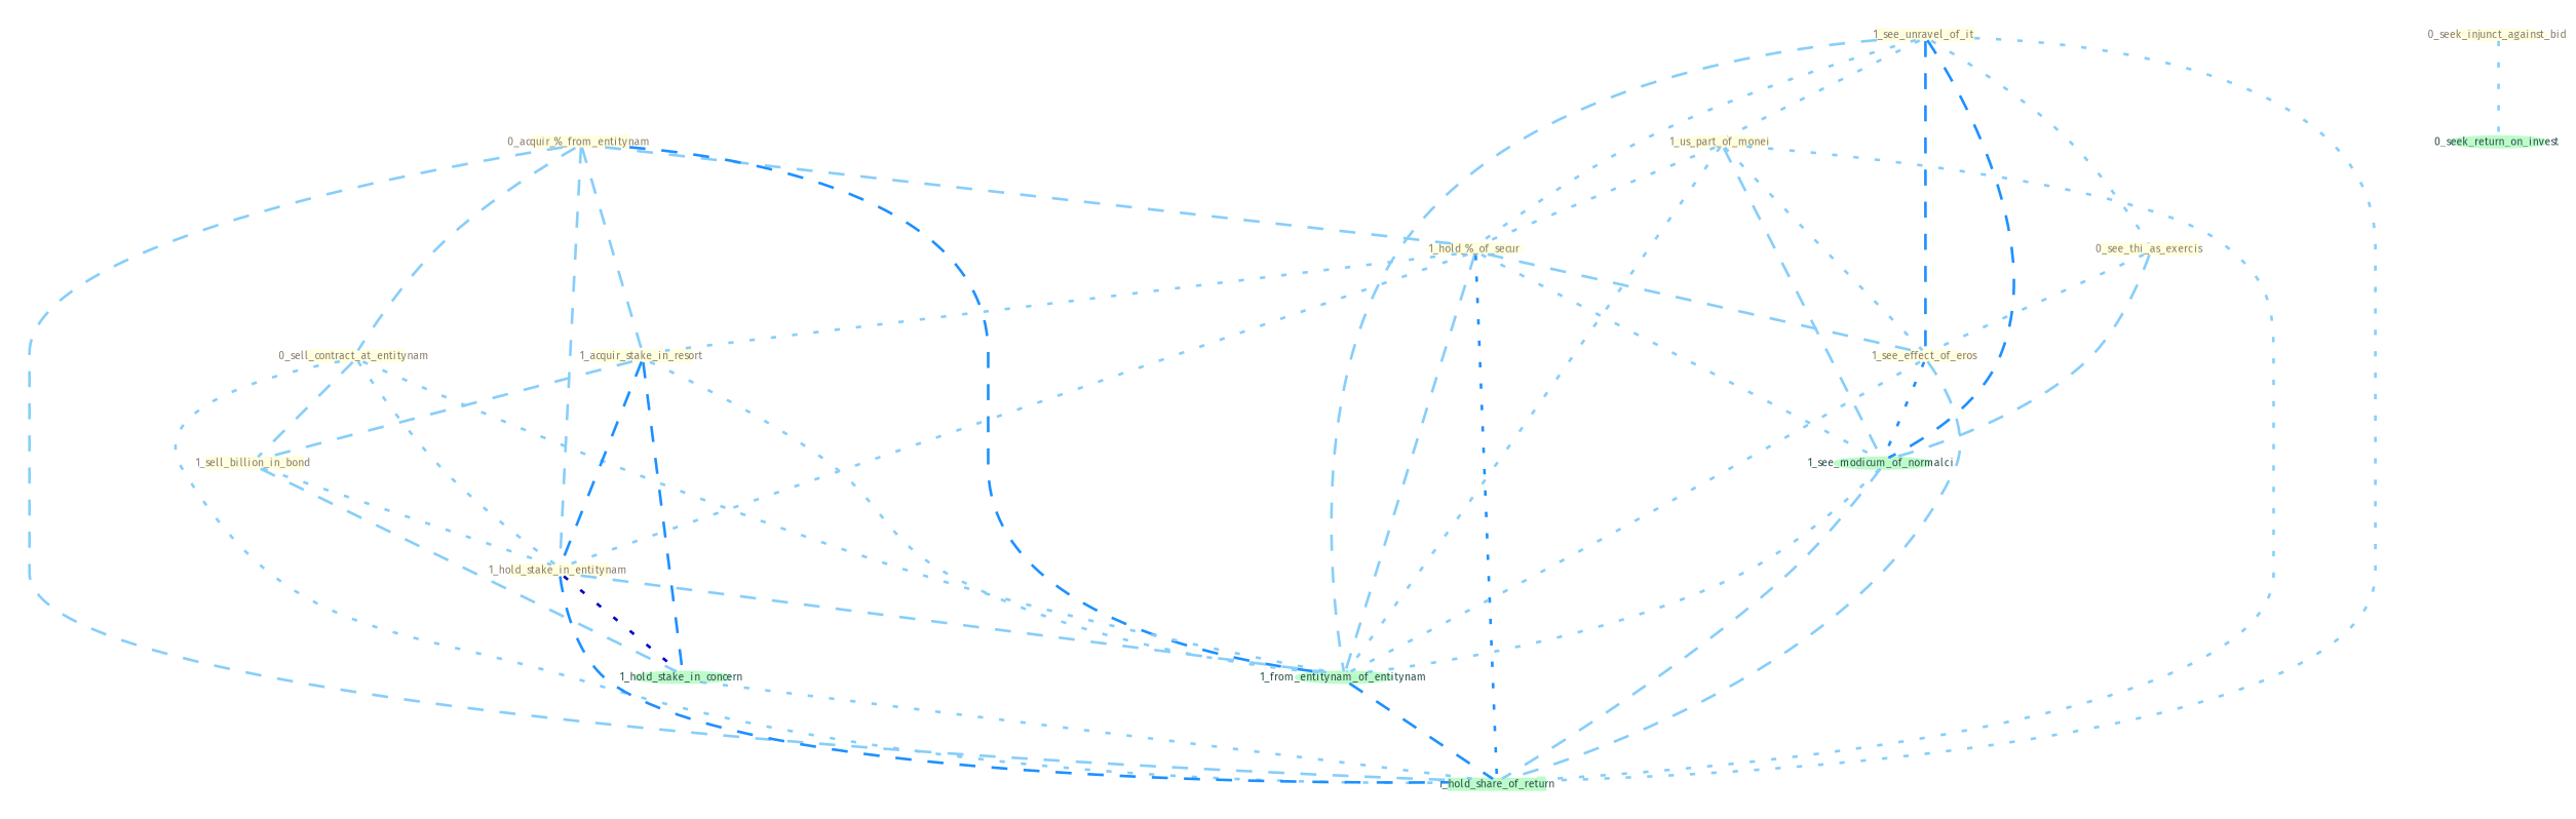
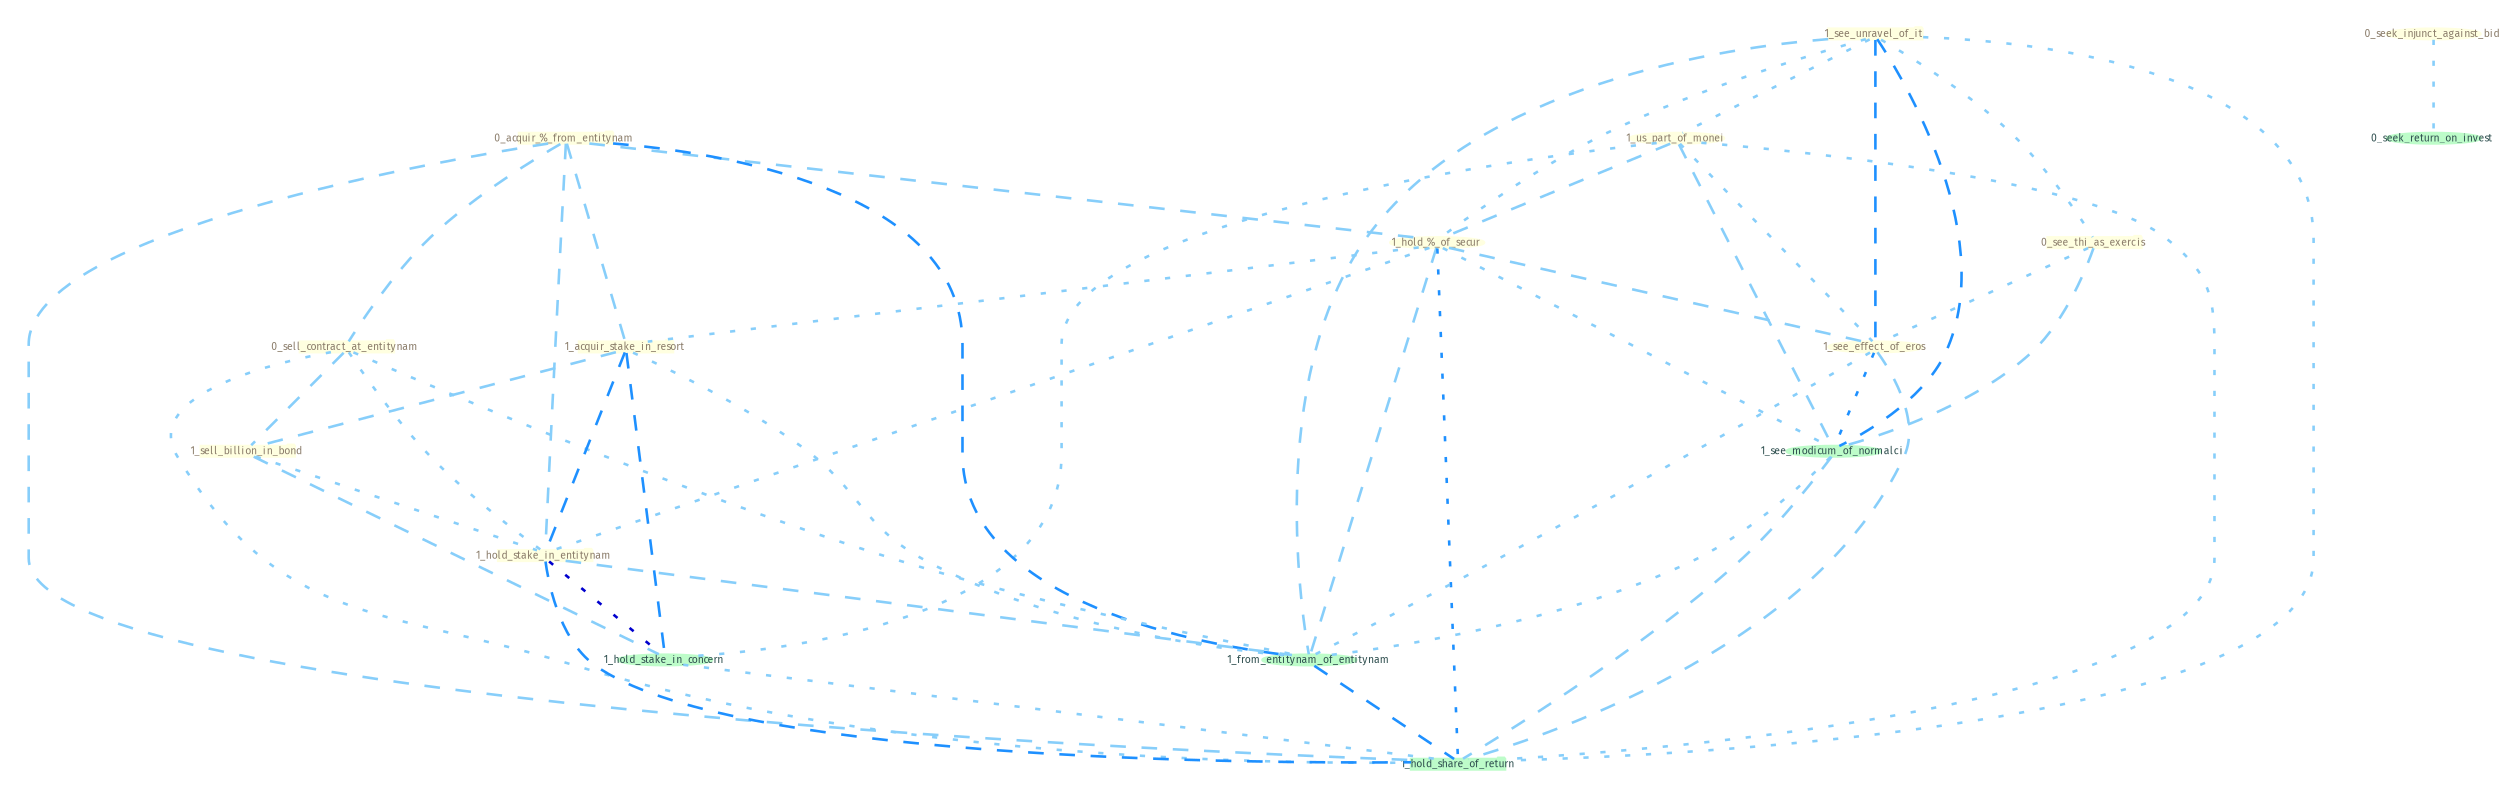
  graph {
    fontname="Fira Sans"
    node [color="#ffffe0" fixedsize=true fontcolor="#8b7d6b" fontname="Fira Sans" fontsize=4 shape=folder style=filled]
    edge [color="#87cefa" fontname="Fira Sans" style=dashed w=1]
    "1_see_unravel_of_it " [height=.06 width=.5]
    "1_us_part_of_monei " [height=.06 shape=ellipse width=.5]
    "0_acquir_%_from_entitynam " [height=.06 width=.5]
    "1_hold_%_of_secur " [height=.06 shape=ellipse width=.5]
    "0_see_thi_as_exercis " [height=.06 width=.5]
    "0_seek_injunct_against_bid " [height=.06 shape=ellipse width=.5]
    "0_sell_contract_at_entitynam " [height=.06 width=.5]
    "1_acquir_stake_in_resort " [height=.06 width=.5]
    "1_see_effect_of_eros " [height=.06 shape=ellipse width=.5]
    "1_sell_billion_in_bond " [height=.06 width=.5]
    "1_hold_stake_in_entitynam " [height=.06 width=.5]
    "1_see_modicum_of_normalci " [color="#BDFCC9" fontcolor="#2f4f4f" height=.06 shape=ellipse width=.5]
    n13 [color="#BDFCC9" fontcolor="#2f4f4f" height=.06 label="1_from_entitynam_of_entitynam" shape=ellipse width=.5]
    n14 [color="#BDFCC9" fontcolor="#2f4f4f" height=.06 label="1_hold_share_of_return" width=.5]
    "0_seek_return_on_invest " [color="#BDFCC9" fontcolor="#2f4f4f" height=.06 shape=ellipse width=.5]
    "1_hold_stake_in_concern " [color="#BDFCC9" fontcolor="#2f4f4f" height=.06 shape=ellipse width=.5]
    subgraph sub_1 {
      "1_see_unravel_of_it "
      "1_us_part_of_monei "
      "0_acquir_%_from_entitynam "
      "1_hold_%_of_secur "
      "0_see_thi_as_exercis "
      "0_seek_injunct_against_bid "
      "0_sell_contract_at_entitynam "
      "1_acquir_stake_in_resort "
      "1_see_effect_of_eros "
      "1_sell_billion_in_bond "
      "1_hold_stake_in_entitynam "
    }
    subgraph sub_2 {
    }
    "1_see_unravel_of_it " -- "1_us_part_of_monei " [style=dotted]
    "1_see_unravel_of_it " -- "1_hold_%_of_secur " [style=dotted]
    "1_see_unravel_of_it " -- "0_see_thi_as_exercis " [style=dotted]
    "1_see_unravel_of_it " -- "1_see_effect_of_eros " [color="#1e90ff" w=2]
    "1_see_unravel_of_it " -- "1_see_modicum_of_normalci " [color="#1e90ff" w=2]
    "1_see_unravel_of_it " -- n13
    "1_see_unravel_of_it " -- n14 [style=dotted]
-   "1_us_part_of_monei " -- "1_hold_%_of_secur " [style=dotted]
+   "1_us_part_of_monei " -- "1_hold_%_of_secur "
    "1_us_part_of_monei " -- "1_see_effect_of_eros " [style=dotted]
    "1_us_part_of_monei " -- "1_see_modicum_of_normalci "
-   "1_us_part_of_monei " -- n13 [style=dotted]
+   "1_us_part_of_monei " -- "1_hold_stake_in_concern " [style=dotted]
    "1_us_part_of_monei " -- n14 [style=dotted]
    "0_acquir_%_from_entitynam " -- "1_hold_%_of_secur "
    "0_acquir_%_from_entitynam " -- "0_sell_contract_at_entitynam "
    "0_acquir_%_from_entitynam " -- "1_acquir_stake_in_resort "
    "0_acquir_%_from_entitynam " -- "1_hold_stake_in_entitynam "
    "0_acquir_%_from_entitynam " -- n13 [color="#1e90ff" w=2]
    "0_acquir_%_from_entitynam " -- n14
    "1_hold_%_of_secur " -- "1_acquir_stake_in_resort " [style=dotted]
    "1_hold_%_of_secur " -- "1_see_effect_of_eros "
    "1_hold_%_of_secur " -- "1_hold_stake_in_entitynam " [style=dotted]
    "1_hold_%_of_secur " -- "1_see_modicum_of_normalci " [style=dotted]
    "1_hold_%_of_secur " -- n13
    "1_hold_%_of_secur " -- n14 [color="#1e90ff" style=dotted w=2]
    "0_see_thi_as_exercis " -- "1_see_effect_of_eros " [style=dotted]
    "0_see_thi_as_exercis " -- "1_see_modicum_of_normalci "
    "0_seek_injunct_against_bid " -- "0_seek_return_on_invest " [style=dotted]
    "0_sell_contract_at_entitynam " -- "1_sell_billion_in_bond "
    "0_sell_contract_at_entitynam " -- "1_hold_stake_in_entitynam " [style=dotted]
    "0_sell_contract_at_entitynam " -- n13 [style=dotted]
    "0_sell_contract_at_entitynam " -- n14 [style=dotted]
    "1_acquir_stake_in_resort " -- "1_sell_billion_in_bond "
    "1_acquir_stake_in_resort " -- "1_hold_stake_in_entitynam " [color="#1e90ff" w=2]
    "1_acquir_stake_in_resort " -- n13 [style=dotted]
    "1_acquir_stake_in_resort " -- "1_hold_stake_in_concern " [color="#1e90ff" w=2]
    "1_see_effect_of_eros " -- "1_see_modicum_of_normalci " [color="#1e90ff" style=dotted w=2]
    "1_see_effect_of_eros " -- n13 [style=dotted]
    "1_see_effect_of_eros " -- n14
    "1_sell_billion_in_bond " -- "1_hold_stake_in_entitynam " [style=dotted]
    "1_sell_billion_in_bond " -- "1_hold_stake_in_concern "
    "1_hold_stake_in_entitynam " -- n13
    "1_hold_stake_in_entitynam " -- n14 [color="#1e90ff" w=2]
    "1_hold_stake_in_entitynam " -- "1_hold_stake_in_concern " [color="#0000cd" style=dotted w=3]
    "1_see_modicum_of_normalci " -- n13 [style=dotted]
    "1_see_modicum_of_normalci " -- n14
    n13 -- n14 [color="#1e90ff" w=2]
    "1_hold_stake_in_concern " -- n14 [style=dotted]
  }
